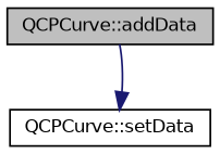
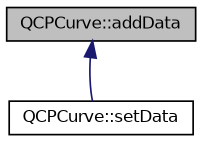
  digraph {
    rankdir=TB
    node [color=black fontname=Helvetica fontsize=10 shape=record style=filled]
    n1 [fillcolor=grey75 fontcolor=black height=0.2 label="QCPCurve::addData" width=0.4]
    n2 [fillcolor=white height=0.2 label="QCPCurve::setData" width=0.4]
-   n2 -> n1 [color=midnightblue dir=back fontname=Helvetica fontsize=10 labelfontname=Helvetica labelfontsize=10 style=solid]
+   n1 -> n2 [color=midnightblue dir=back fontname=Helvetica fontsize=10 labelfontname=Helvetica labelfontsize=10 style=solid]
  }
